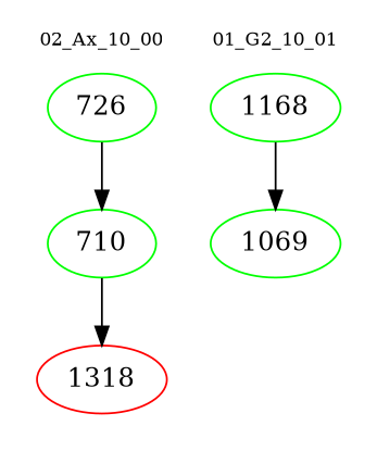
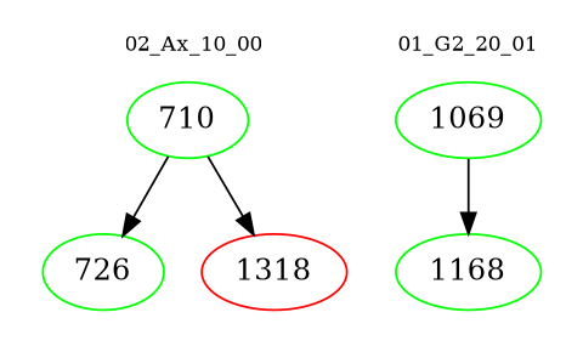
  digraph {
    node [color=green]
    edge [color=black]
    n1 [label=710]
    n2 [label=726]
    n3 [color=red label=1318]
    n4 [label=1168]
    n5 [label=1069]
    subgraph cluster_1 {
      color=white
      fontsize=10
      label="02_Ax_10_00"
      n1
      n2
      n3
    }
    subgraph cluster_2 {
      color=white
      fontsize=10
-     label="01_G2_10_01"
+     label="01_G2_20_01"
      n4
      n5
    }
-   n2 -> n1
+   n1 -> n2
    n1 -> n3
-   n4 -> n5
+   n5 -> n4
  }
